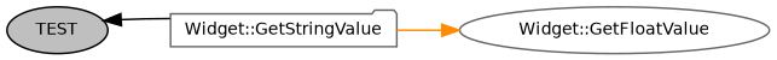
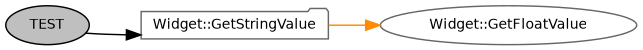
  digraph {
    rankdir=LR
    node [color=gray40 fillcolor=white fontname=Helvetica fontsize=10 shape=ellipse style=filled]
    edge [fontname=Helvetica fontsize=10 labelfontname=Helvetica labelfontsize=10 style=solid]
    n1 [color=black fillcolor=grey75 fontcolor=black height=0.2 label=TEST width=0.4]
    n2 [height=0.2 label="Widget::GetStringValue" shape=folder width=0.4]
    n3 [height=0.2 label="Widget::GetFloatValue" width=0.4]
-   n2 -> n1 [color=black]
+   n1 -> n2 [color=black]
    n2 -> n3 [color=darkorange]
  }
